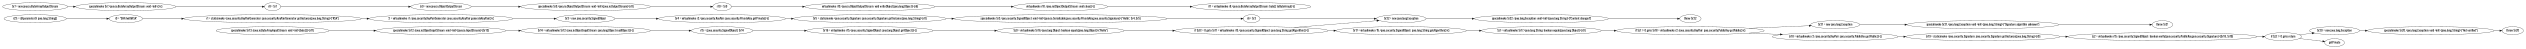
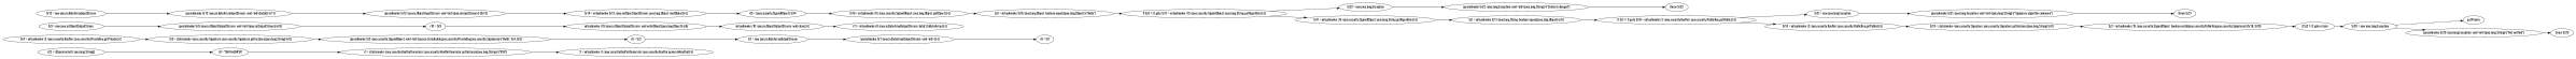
  digraph {
    fontname=Oswald
    rankdir=LR
    node [fontname=Oswald]
    edge [fontname=Oswald]
    "r23 := @parameter0: java.lang.String[]"
    "r0 = \"SHA1withRSA\""
    "r1 = staticinvoke <java.security.KeyPairGenerator: java.security.KeyPairGenerator getInstance(java.lang.String)>(\"RSA\")"
    "r2 = virtualinvoke r1.<java.security.KeyPairGenerator: java.security.KeyPair generateKeyPair()>()"
-   "$r3 = new java.security.SignedObject"
    "$r4 = virtualinvoke r2.<java.security.KeyPair: java.security.PrivateKey getPrivate()>()"
    "$r5 = staticinvoke <java.security.Signature: java.security.Signature getInstance(java.lang.String)>(r0)"
    "specialinvoke $r3.<java.security.SignedObject: void <init>(java.io.Serializable,java.security.PrivateKey,java.security.Signature)>(\"Hello\", $r4, $r5)"
    "r6 = $r3"
    "$r7 = new java.io.ByteArrayOutputStream"
    "specialinvoke $r7.<java.io.ByteArrayOutputStream: void <init>()>()"
    "r8 = $r7"
    "$r9 = new java.io.ObjectOutputStream"
    "specialinvoke $r9.<java.io.ObjectOutputStream: void <init>(java.io.OutputStream)>(r8)"
    "r10 = $r9"
    "virtualinvoke r10.<java.io.ObjectOutputStream: void writeObject(java.lang.Object)>(r6)"
    "virtualinvoke r10.<java.io.ObjectOutputStream: void close()>()"
    "r11 = virtualinvoke r8.<java.io.ByteArrayOutputStream: byte[] toByteArray()>()"
+   "$r13 = new java.io.ByteArrayInputStream"
    "specialinvoke $r13.<java.io.ByteArrayInputStream: void <init>(byte[])>(r11)"
    "specialinvoke $r12.<java.io.ObjectInputStream: void <init>(java.io.InputStream)>($r13)"
    "$r14 = virtualinvoke $r12.<java.io.ObjectInputStream: java.lang.Object readObject()>()"
    "r15 = (java.security.SignedObject) $r14"
    "$r16 = virtualinvoke r15.<java.security.SignedObject: java.lang.Object getObject()>()"
    "$z0 = virtualinvoke $r16.<java.lang.Object: boolean equals(java.lang.Object)>(\"Hello\")"
    "if $z0 != 0 goto $r17 = virtualinvoke r15.<java.security.SignedObject: java.lang.String getAlgorithm()>()"
    "$r22 = new java.lang.Exception"
    "$r17 = virtualinvoke r15.<java.security.SignedObject: java.lang.String getAlgorithm()>()"
    "specialinvoke $r22.<java.lang.Exception: void <init>(java.lang.String)>(\"Content changed\")"
    "$z1 = virtualinvoke $r17.<java.lang.String: boolean equals(java.lang.Object)>(r0)"
    "throw $r22"
    "if $z1 != 0 goto $r18 = virtualinvoke r2.<java.security.KeyPair: java.security.PublicKey getPublic()>()"
    "$r21 = new java.lang.Exception"
    "$r18 = virtualinvoke r2.<java.security.KeyPair: java.security.PublicKey getPublic()>()"
    "specialinvoke $r21.<java.lang.Exception: void <init>(java.lang.String)>(\"Signature algorithm unknown\")"
    "$r19 = staticinvoke <java.security.Signature: java.security.Signature getInstance(java.lang.String)>(r0)"
    "throw $r21"
    "$z2 = virtualinvoke r15.<java.security.SignedObject: boolean verify(java.security.PublicKey,java.security.Signature)>($r18, $r19)"
    "if $z2 != 0 goto return"
    "$r20 = new java.lang.Exception"
    n41 [label=getPrivate]
    "specialinvoke $r20.<java.lang.Exception: void <init>(java.lang.String)>(\"Not verified\")"
    "throw $r20"
    "r23 := @parameter0: java.lang.String[]" -> "r0 = \"SHA1withRSA\""
    "r0 = \"SHA1withRSA\"" -> "r1 = staticinvoke <java.security.KeyPairGenerator: java.security.KeyPairGenerator getInstance(java.lang.String)>(\"RSA\")"
    "r1 = staticinvoke <java.security.KeyPairGenerator: java.security.KeyPairGenerator getInstance(java.lang.String)>(\"RSA\")" -> "r2 = virtualinvoke r1.<java.security.KeyPairGenerator: java.security.KeyPair generateKeyPair()>()"
-   "r2 = virtualinvoke r1.<java.security.KeyPairGenerator: java.security.KeyPair generateKeyPair()>()" -> "$r3 = new java.security.SignedObject"
-   "$r3 = new java.security.SignedObject" -> "$r4 = virtualinvoke r2.<java.security.KeyPair: java.security.PrivateKey getPrivate()>()"
    "$r4 = virtualinvoke r2.<java.security.KeyPair: java.security.PrivateKey getPrivate()>()" -> "$r5 = staticinvoke <java.security.Signature: java.security.Signature getInstance(java.lang.String)>(r0)"
    "$r5 = staticinvoke <java.security.Signature: java.security.Signature getInstance(java.lang.String)>(r0)" -> "specialinvoke $r3.<java.security.SignedObject: void <init>(java.io.Serializable,java.security.PrivateKey,java.security.Signature)>(\"Hello\", $r4, $r5)"
    "specialinvoke $r3.<java.security.SignedObject: void <init>(java.io.Serializable,java.security.PrivateKey,java.security.Signature)>(\"Hello\", $r4, $r5)" -> "r6 = $r3"
-   "r6 = $r3" -> "$r22 = new java.lang.Exception"
+   "r6 = $r3" -> "$r7 = new java.io.ByteArrayOutputStream"
    "$r7 = new java.io.ByteArrayOutputStream" -> "specialinvoke $r7.<java.io.ByteArrayOutputStream: void <init>()>()"
    "specialinvoke $r7.<java.io.ByteArrayOutputStream: void <init>()>()" -> "r8 = $r7"
-   "r8 = $r7" -> "$r9 = new java.io.ObjectOutputStream"
    "$r9 = new java.io.ObjectOutputStream" -> "specialinvoke $r9.<java.io.ObjectOutputStream: void <init>(java.io.OutputStream)>(r8)"
    "specialinvoke $r9.<java.io.ObjectOutputStream: void <init>(java.io.OutputStream)>(r8)" -> "r10 = $r9"
    "r10 = $r9" -> "virtualinvoke r10.<java.io.ObjectOutputStream: void writeObject(java.lang.Object)>(r6)"
    "virtualinvoke r10.<java.io.ObjectOutputStream: void writeObject(java.lang.Object)>(r6)" -> "virtualinvoke r10.<java.io.ObjectOutputStream: void close()>()"
    "virtualinvoke r10.<java.io.ObjectOutputStream: void close()>()" -> "r11 = virtualinvoke r8.<java.io.ByteArrayOutputStream: byte[] toByteArray()>()"
+   "$r13 = new java.io.ByteArrayInputStream" -> "specialinvoke $r13.<java.io.ByteArrayInputStream: void <init>(byte[])>(r11)"
    "specialinvoke $r13.<java.io.ByteArrayInputStream: void <init>(byte[])>(r11)" -> "specialinvoke $r12.<java.io.ObjectInputStream: void <init>(java.io.InputStream)>($r13)"
    "specialinvoke $r12.<java.io.ObjectInputStream: void <init>(java.io.InputStream)>($r13)" -> "$r14 = virtualinvoke $r12.<java.io.ObjectInputStream: java.lang.Object readObject()>()"
    "$r14 = virtualinvoke $r12.<java.io.ObjectInputStream: java.lang.Object readObject()>()" -> "r15 = (java.security.SignedObject) $r14"
    "r15 = (java.security.SignedObject) $r14" -> "$r16 = virtualinvoke r15.<java.security.SignedObject: java.lang.Object getObject()>()"
    "$r16 = virtualinvoke r15.<java.security.SignedObject: java.lang.Object getObject()>()" -> "$z0 = virtualinvoke $r16.<java.lang.Object: boolean equals(java.lang.Object)>(\"Hello\")"
    "$z0 = virtualinvoke $r16.<java.lang.Object: boolean equals(java.lang.Object)>(\"Hello\")" -> "if $z0 != 0 goto $r17 = virtualinvoke r15.<java.security.SignedObject: java.lang.String getAlgorithm()>()"
    "if $z0 != 0 goto $r17 = virtualinvoke r15.<java.security.SignedObject: java.lang.String getAlgorithm()>()" -> "$r22 = new java.lang.Exception"
    "if $z0 != 0 goto $r17 = virtualinvoke r15.<java.security.SignedObject: java.lang.String getAlgorithm()>()" -> "$r17 = virtualinvoke r15.<java.security.SignedObject: java.lang.String getAlgorithm()>()"
    "$r22 = new java.lang.Exception" -> "specialinvoke $r22.<java.lang.Exception: void <init>(java.lang.String)>(\"Content changed\")"
    "$r17 = virtualinvoke r15.<java.security.SignedObject: java.lang.String getAlgorithm()>()" -> "$z1 = virtualinvoke $r17.<java.lang.String: boolean equals(java.lang.Object)>(r0)"
    "specialinvoke $r22.<java.lang.Exception: void <init>(java.lang.String)>(\"Content changed\")" -> "throw $r22"
    "$z1 = virtualinvoke $r17.<java.lang.String: boolean equals(java.lang.Object)>(r0)" -> "if $z1 != 0 goto $r18 = virtualinvoke r2.<java.security.KeyPair: java.security.PublicKey getPublic()>()"
    "if $z1 != 0 goto $r18 = virtualinvoke r2.<java.security.KeyPair: java.security.PublicKey getPublic()>()" -> "$r21 = new java.lang.Exception"
    "if $z1 != 0 goto $r18 = virtualinvoke r2.<java.security.KeyPair: java.security.PublicKey getPublic()>()" -> "$r18 = virtualinvoke r2.<java.security.KeyPair: java.security.PublicKey getPublic()>()"
    "$r21 = new java.lang.Exception" -> "specialinvoke $r21.<java.lang.Exception: void <init>(java.lang.String)>(\"Signature algorithm unknown\")"
    "$r18 = virtualinvoke r2.<java.security.KeyPair: java.security.PublicKey getPublic()>()" -> "$r19 = staticinvoke <java.security.Signature: java.security.Signature getInstance(java.lang.String)>(r0)"
    "specialinvoke $r21.<java.lang.Exception: void <init>(java.lang.String)>(\"Signature algorithm unknown\")" -> "throw $r21"
    "$r19 = staticinvoke <java.security.Signature: java.security.Signature getInstance(java.lang.String)>(r0)" -> "$z2 = virtualinvoke r15.<java.security.SignedObject: boolean verify(java.security.PublicKey,java.security.Signature)>($r18, $r19)"
    "$z2 = virtualinvoke r15.<java.security.SignedObject: boolean verify(java.security.PublicKey,java.security.Signature)>($r18, $r19)" -> "if $z2 != 0 goto return"
    "if $z2 != 0 goto return" -> "$r20 = new java.lang.Exception"
-   "if $z2 != 0 goto return" -> n41
+   "$r20 = new java.lang.Exception" -> n41
    "$r20 = new java.lang.Exception" -> "specialinvoke $r20.<java.lang.Exception: void <init>(java.lang.String)>(\"Not verified\")"
    "specialinvoke $r20.<java.lang.Exception: void <init>(java.lang.String)>(\"Not verified\")" -> "throw $r20"
  }
